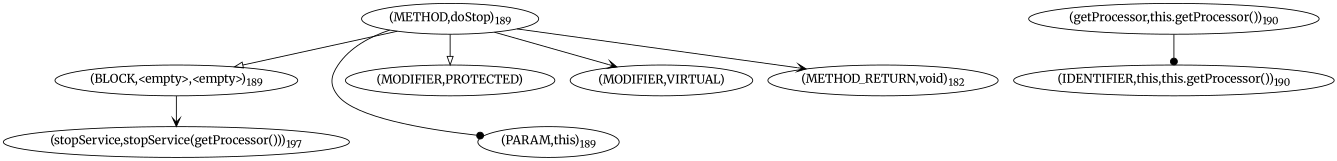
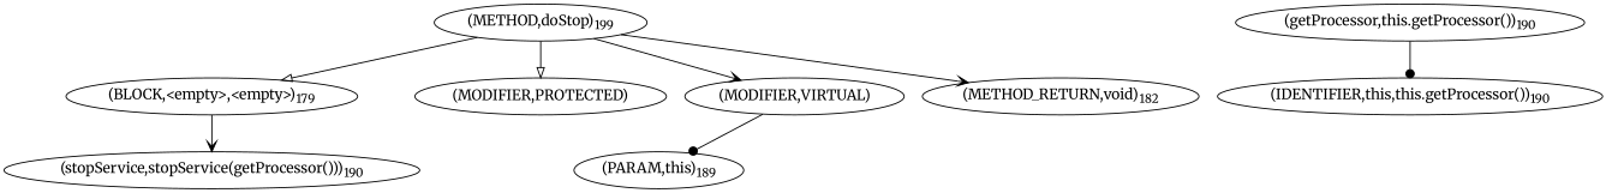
  digraph {
    fontname=Merriweather
    node [fontname=Merriweather]
    edge [arrowhead=vee fontname=Merriweather]
-   n1 [label=<(METHOD,doStop)<SUB>189</SUB>>]
+   n1 [label=<(METHOD,doStop)<SUB>199</SUB>>]
    n2 [label=<(PARAM,this)<SUB>189</SUB>>]
-   n3 [label=<(BLOCK,&lt;empty&gt;,&lt;empty&gt;)<SUB>189</SUB>>]
+   n3 [label=<(BLOCK,&lt;empty&gt;,&lt;empty&gt;)<SUB>179</SUB>>]
    n4 [label=<(MODIFIER,PROTECTED)>]
    n5 [label=<(MODIFIER,VIRTUAL)>]
    n6 [label=<(METHOD_RETURN,void)<SUB>182</SUB>>]
-   n7 [label=<(stopService,stopService(getProcessor()))<SUB>197</SUB>>]
+   n7 [label=<(stopService,stopService(getProcessor()))<SUB>190</SUB>>]
    n8 [label=<(getProcessor,this.getProcessor())<SUB>190</SUB>>]
    n9 [label=<(IDENTIFIER,this,this.getProcessor())<SUB>190</SUB>>]
-   n1 -> n2 [arrowhead=dot]
+   n5 -> n2 [arrowhead=dot]
    n1 -> n3 [arrowhead=onormal]
    n1 -> n4 [arrowhead=onormal]
    n1 -> n5
    n1 -> n6
    n3 -> n7
    n8 -> n9 [arrowhead=dot]
  }
